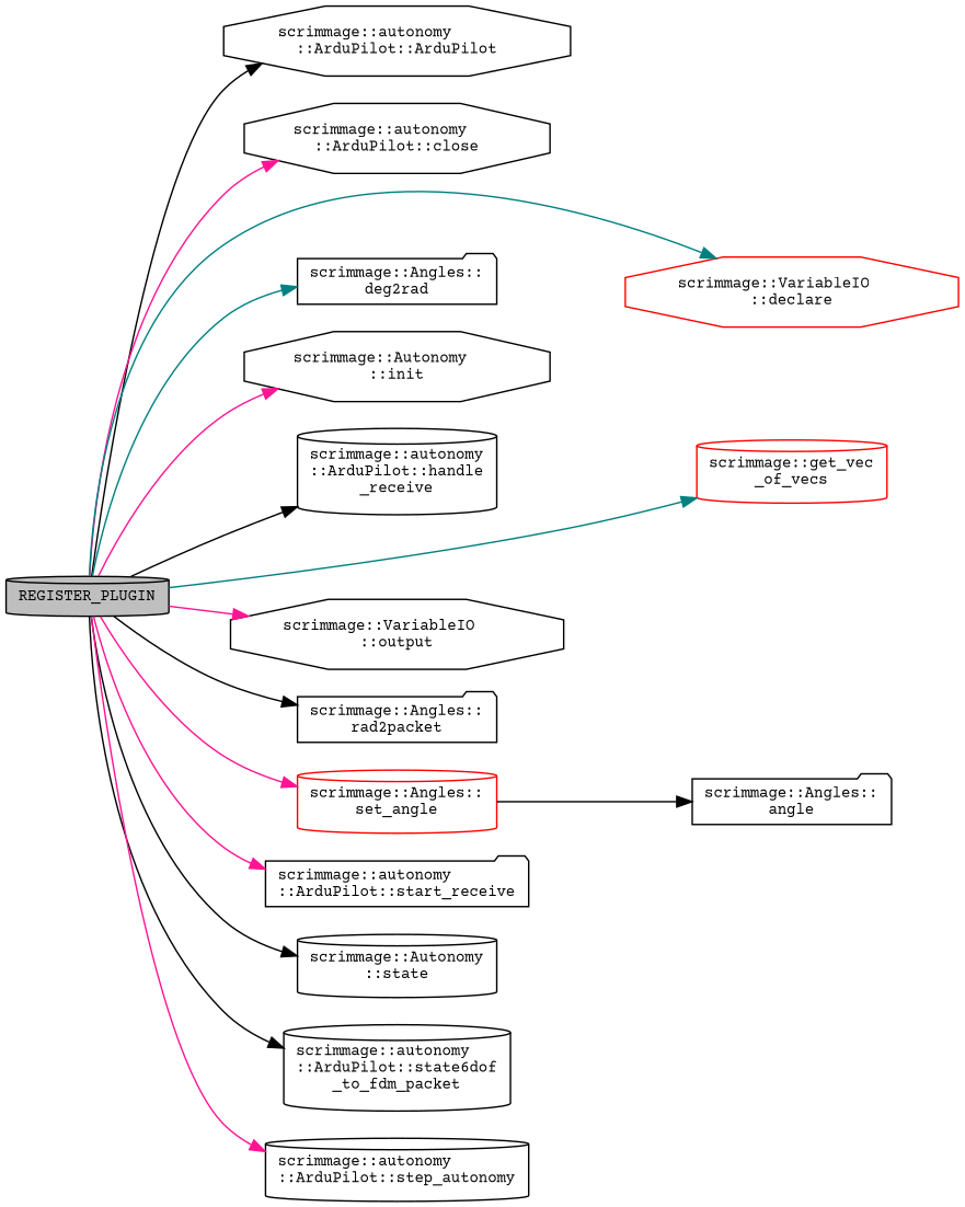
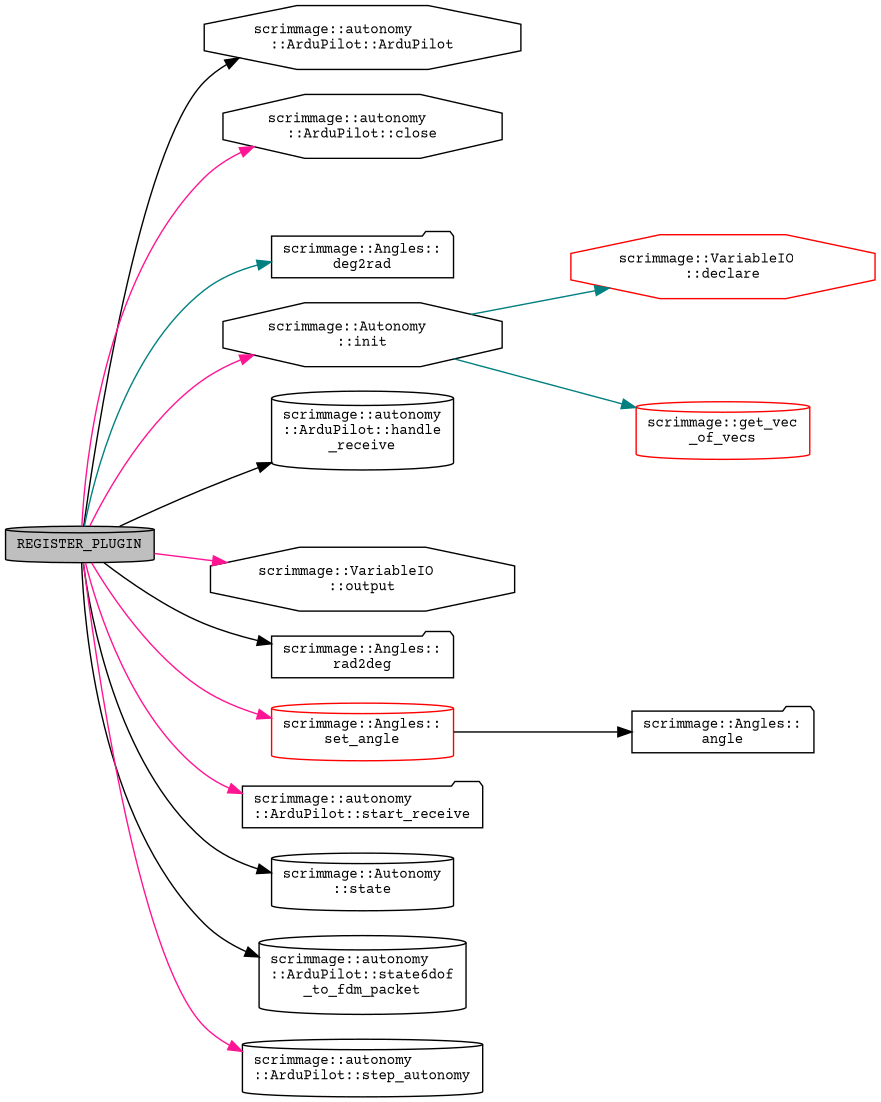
  digraph {
    fontname="Courier Prime"
    rankdir=LR
    node [color=black fillcolor=white fontname="Courier Prime" fontsize=10 shape=cylinder style=filled]
    edge [color=black fontname="Courier Prime" fontsize=10 labelfontname=Helvetica labelfontsize=10 style=solid]
    n1 [fillcolor=grey75 fontcolor=black height=0.2 label=REGISTER_PLUGIN width=0.4]
    n2 [height=0.2 label="scrimmage::autonomy\l::ArduPilot::ArduPilot" shape=octagon width=0.4]
    n3 [height=0.2 label="scrimmage::autonomy\l::ArduPilot::close" shape=octagon width=0.4]
    n4 [color=red height=0.2 label="scrimmage::VariableIO\l::declare" shape=octagon width=0.4]
    n5 [height=0.2 label="scrimmage::Angles::\ldeg2rad" shape=folder width=0.4]
    n6 [color=red height=0.2 label="scrimmage::get_vec\l_of_vecs" width=0.4]
    n7 [height=0.2 label="scrimmage::autonomy\l::ArduPilot::handle\l_receive" width=0.4]
    n8 [height=0.2 label="scrimmage::Autonomy\l::init" shape=octagon width=0.4]
    n9 [height=0.2 label="scrimmage::VariableIO\l::output" shape=octagon width=0.4]
-   n10 [height=0.2 label="scrimmage::Angles::\lrad2packet" shape=folder width=0.4]
+   n10 [height=0.2 label="scrimmage::Angles::\lrad2deg" shape=folder width=0.4]
    n11 [color=red height=0.2 label="scrimmage::Angles::\lset_angle" width=0.4]
    n12 [height=0.2 label="scrimmage::autonomy\l::ArduPilot::start_receive" shape=folder width=0.4]
    n13 [height=0.2 label="scrimmage::Autonomy\l::state" width=0.4]
    n14 [height=0.2 label="scrimmage::autonomy\l::ArduPilot::state6dof\l_to_fdm_packet" width=0.4]
    n15 [height=0.2 label="scrimmage::autonomy\l::ArduPilot::step_autonomy" width=0.4]
    n16 [height=0.2 label="scrimmage::Angles::\langle" shape=folder width=0.4]
    n1 -> n2
    n1 -> n3 [color=deeppink]
-   n1 -> n4 [color=teal]
+   n8 -> n4 [color=teal]
    n1 -> n5 [color=teal]
-   n1 -> n6 [color=teal]
+   n8 -> n6 [color=teal]
    n1 -> n7
    n1 -> n8 [color=deeppink]
    n1 -> n9 [color=deeppink]
    n1 -> n10
    n1 -> n11 [color=deeppink]
    n1 -> n12 [color=deeppink]
    n1 -> n13
    n1 -> n14
    n1 -> n15 [color=deeppink]
    n11 -> n16
  }
